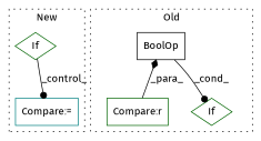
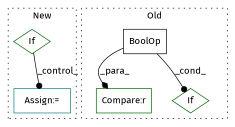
  digraph {
    fontname="Fira Sans"
    node [a=96 color=darkgreen fontname="Fira Sans" l=3 shape=box]
    edge [arrowhead=dot fontname="Fira Sans"]
-   n1 [a=68 color=teal label="Compare:=" s=3665]
+   n1 [a=68 color=teal label="Assign:=" s=3665]
    n2 [label=If s=3421 shape=diamond]
    n3 [a=72 color=black l=151 label=BoolOp s=3025]
    n4 [a=40 l=33 label="Compare:r" s=3133]
    n5 [label=If s=3022 shape=diamond]
    subgraph cluster_1 {
      label=New
      style=dotted
      n1
      n2
    }
    subgraph cluster_2 {
      label=Old
      style=dotted
      n3
      n4
      n5
    }
    n2 -> n1 [label=_control_]
    n3 -> n5 [label=_cond_]
-   n4 -> n3 [arrowhead=diamond label=_para_]
+   n3 -> n4 [arrowhead=diamond label=_para_]
  }
